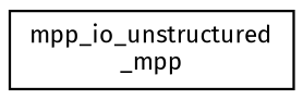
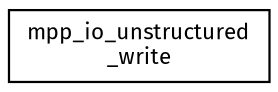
  digraph {
    rankdir=TB
    fontname="Fira Sans"
-   n1 [color=black fillcolor=white fontname="Fira Sans" fontsize=10 height=0.2 label="mpp_io_unstructured\l_mpp" shape=record style=filled width=0.4]
+   n1 [color=black fillcolor=white fontname="Fira Sans" fontsize=10 height=0.2 label="mpp_io_unstructured\l_write" shape=record style=filled width=0.4]
  }
